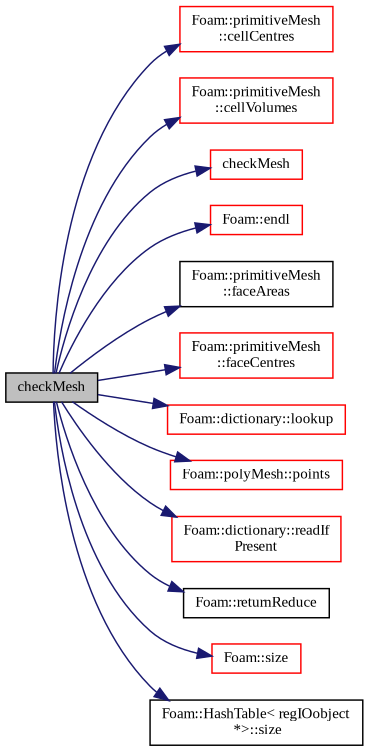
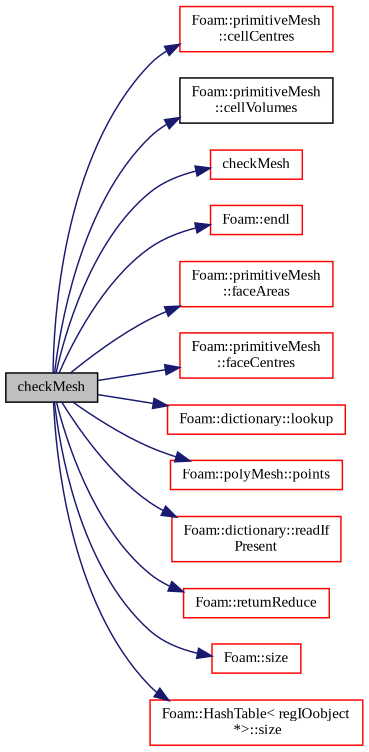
  digraph {
    fontname="Liberation Serif"
    rankdir=LR
    node [color=red fontname="Liberation Serif" fontsize=10 shape=record]
    edge [color=midnightblue fontname="Liberation Serif" fontsize=10 labelfontname=Helvetica labelfontsize=10 style=solid]
    n1 [color=black fillcolor=grey75 fontcolor=black height=0.2 label=checkMesh style=filled width=0.4]
    n2 [height=0.2 label="Foam::primitiveMesh\l::cellCentres" width=0.4]
-   n3 [height=0.2 label="Foam::primitiveMesh\l::cellVolumes" width=0.4]
+   n3 [color=black height=0.2 label="Foam::primitiveMesh\l::cellVolumes" width=0.4]
    n4 [height=0.2 label=checkMesh width=0.4]
    n5 [height=0.2 label="Foam::endl" width=0.4]
-   n6 [color=black height=0.2 label="Foam::primitiveMesh\l::faceAreas" width=0.4]
+   n6 [height=0.2 label="Foam::primitiveMesh\l::faceAreas" width=0.4]
    n7 [height=0.2 label="Foam::primitiveMesh\l::faceCentres" width=0.4]
    n8 [height=0.2 label="Foam::dictionary::lookup" width=0.4]
    n9 [height=0.2 label="Foam::polyMesh::points" width=0.4]
    n10 [height=0.2 label="Foam::dictionary::readIf\lPresent" width=0.4]
-   n11 [color=black height=0.2 label="Foam::returnReduce" width=0.4]
+   n11 [height=0.2 label="Foam::returnReduce" width=0.4]
    n12 [height=0.2 label="Foam::size" width=0.4]
-   n13 [color=black height=0.2 label="Foam::HashTable\< regIOobject\l *\>::size" width=0.4]
+   n13 [height=0.2 label="Foam::HashTable\< regIOobject\l *\>::size" width=0.4]
    n1 -> n2
    n1 -> n3
    n1 -> n4
    n1 -> n5
    n1 -> n6
    n1 -> n7
    n1 -> n8
    n1 -> n9
    n1 -> n10
    n1 -> n11
    n1 -> n12
    n1 -> n13
  }
